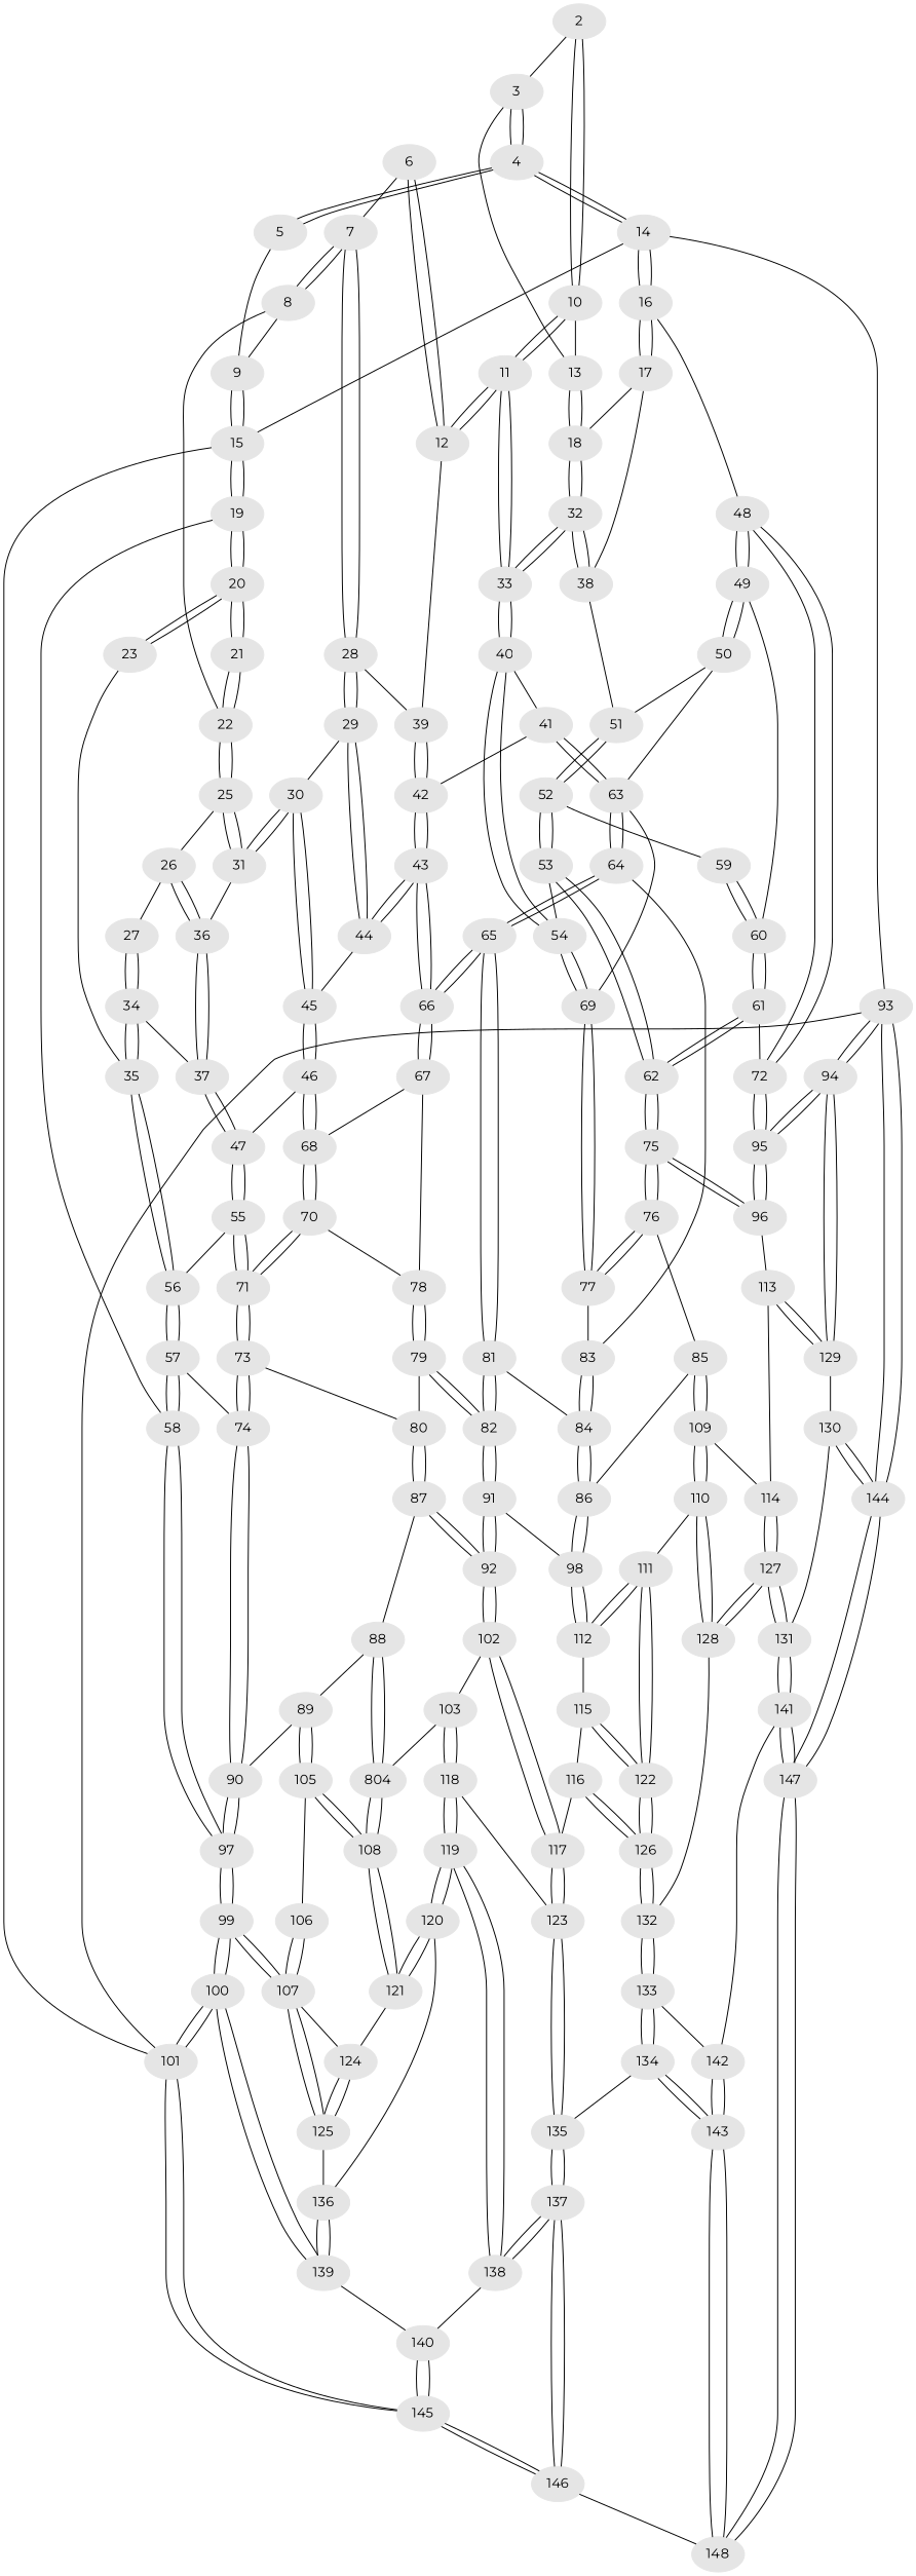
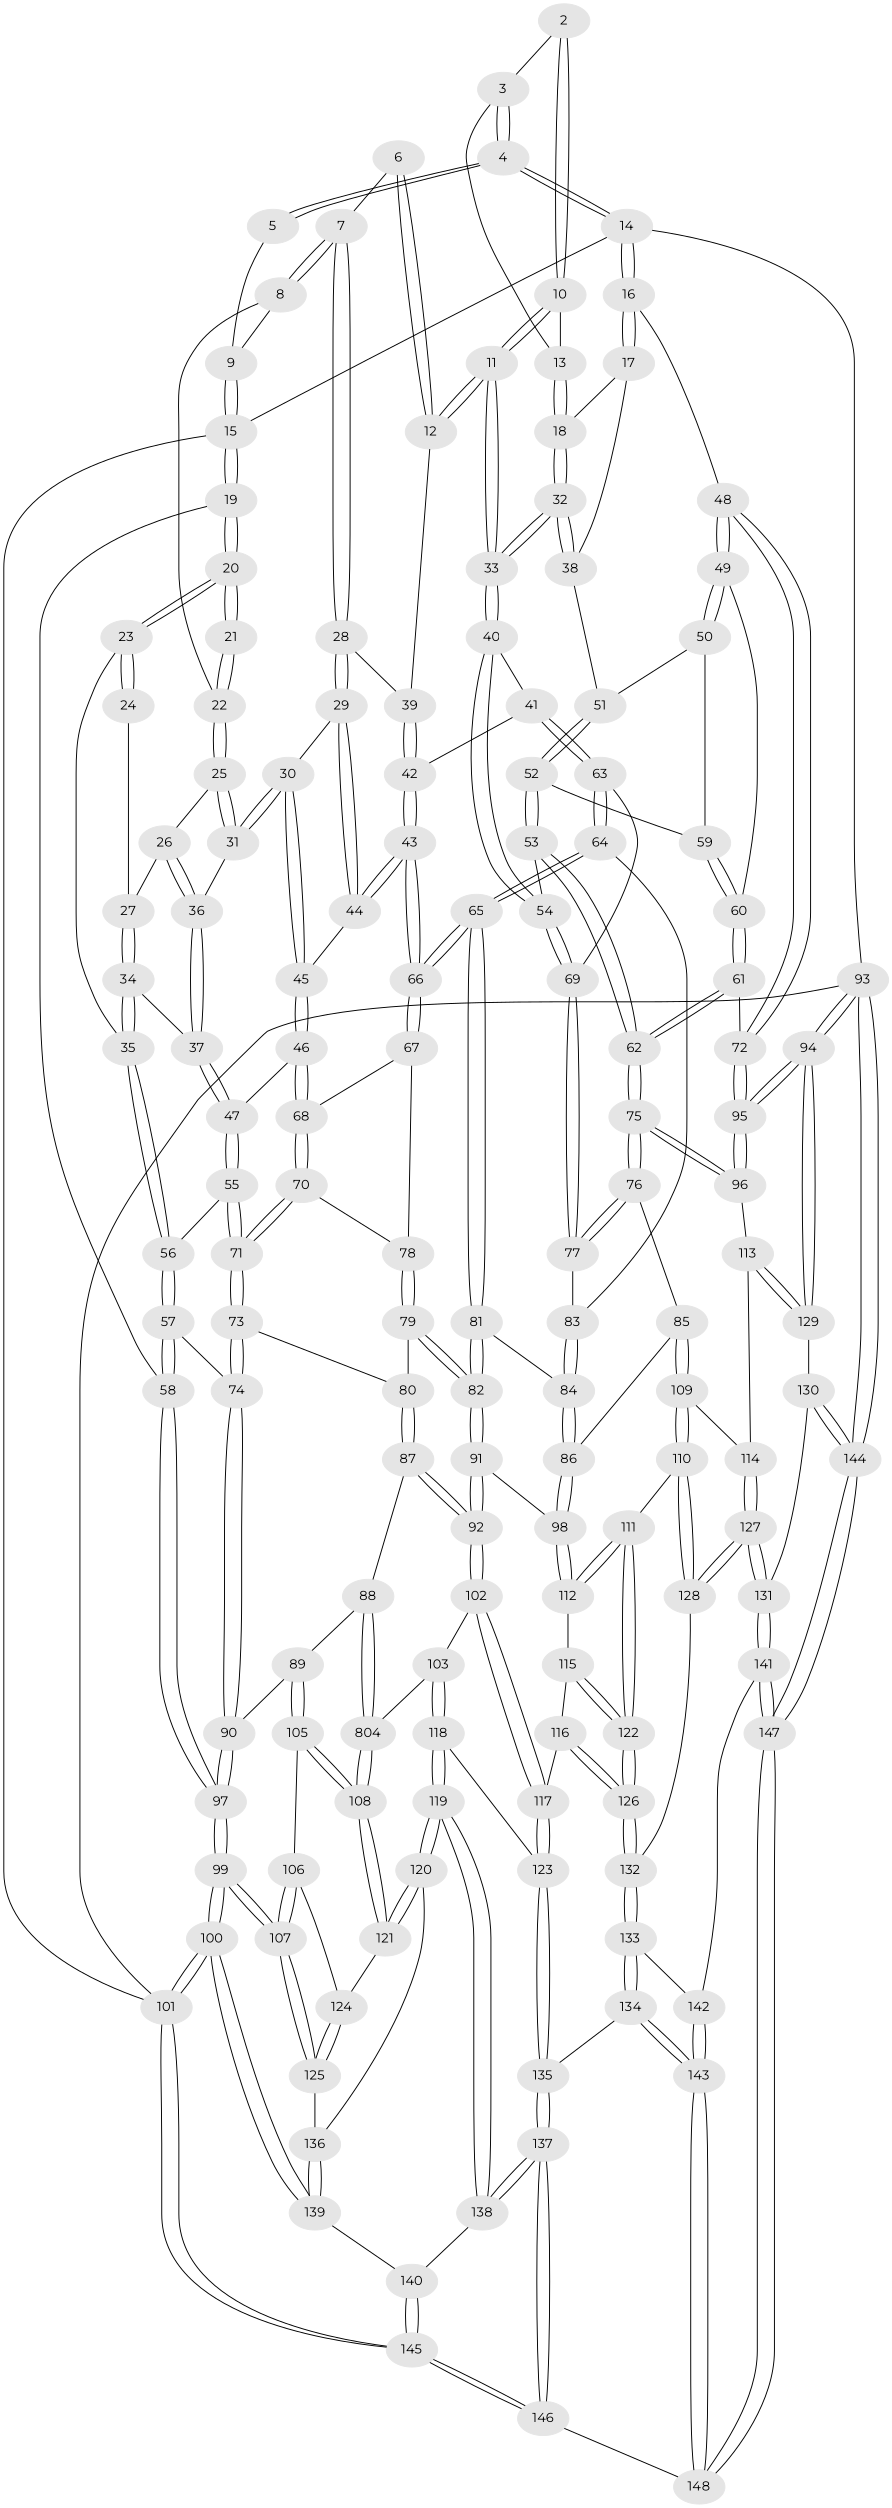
  graph {
    fontname=Montserrat
    node [color=gray90 fontname=Montserrat style=filled]
    edge [fontname=Montserrat]
    2
    3
    10
    6
    7
    12
    4
    13
    11
    5
    14
    18
    9
    15
    16
    93
    8
    28
    39
    22
    29
    25
    19
    101
    33
    40
    42
    32
    17
    48
    94
    144
    20
    58
    145
    38
    49
    72
    51
    21
    23
    97
+   24
    35
    26
    31
    27
    56
    34
    36
    37
    30
    44
    45
    46
    41
    54
    47
    57
    55
    52
    43
    63
    69
    64
    66
    67
    68
    70
    71
    50
    60
    95
    59
    61
    53
    62
    75
    77
    73
    74
    90
    99
    76
    96
    65
    83
    81
    84
    82
    78
    79
    80
    87
    85
    113
    86
    109
    91
    88
    92
    98
    110
    114
    112
    89
    n107 [label=804]
    102
    105
    108
    106
    103
    117
    129
    147
    130
    100
    107
    115
    139
    125
    140
    146
    118
    123
    119
    121
    124
    136
    111
    128
    127
    122
    132
    126
    116
    131
    135
    120
    138
    137
    133
    141
    142
    134
    143
    148
    2 -- 3
    2 -- 10
    2 -- 10
    3 -- 4
    3 -- 4
    3 -- 13
    10 -- 13
    10 -- 11
    10 -- 11
    6 -- 7
    6 -- 12
    6 -- 12
    7 -- 8
    7 -- 8
    7 -- 28
    7 -- 28
    12 -- 39
    4 -- 5
    4 -- 5
    4 -- 14
    4 -- 14
    13 -- 18
    13 -- 18
    11 -- 12
    11 -- 12
    11 -- 33
    11 -- 33
    5 -- 9
    14 -- 15
    14 -- 16
    14 -- 16
    14 -- 93
    18 -- 32
    18 -- 32
    9 -- 15
    9 -- 15
    15 -- 19
    15 -- 19
    15 -- 101
    16 -- 17
    16 -- 17
    16 -- 48
    93 -- 101
    93 -- 94
    93 -- 94
    93 -- 144
    93 -- 144
    8 -- 9
    8 -- 22
    28 -- 39
    28 -- 29
    28 -- 29
    39 -- 42
    39 -- 42
    22 -- 25
    22 -- 25
    29 -- 30
    29 -- 44
    29 -- 44
    25 -- 26
    25 -- 31
    25 -- 31
    19 -- 20
    19 -- 20
    19 -- 58
    101 -- 145
    101 -- 145
    33 -- 40
    33 -- 40
    40 -- 41
    40 -- 54
    40 -- 54
    42 -- 43
    42 -- 43
    32 -- 33
    32 -- 33
    32 -- 38
    32 -- 38
    17 -- 18
    17 -- 38
    48 -- 49
    48 -- 49
    48 -- 72
    48 -- 72
    94 -- 95
    94 -- 95
    94 -- 129
    94 -- 129
    144 -- 147
    144 -- 147
    20 -- 21
    20 -- 21
    20 -- 23
    20 -- 23
    58 -- 97
    58 -- 97
    145 -- 146
    145 -- 146
    38 -- 51
    49 -- 50
    49 -- 50
    49 -- 60
    72 -- 95
    72 -- 95
    51 -- 52
    51 -- 52
    21 -- 22
    21 -- 22
+   23 -- 24
+   23 -- 24
    23 -- 35
    97 -- 99
    97 -- 99
+   24 -- 27
    35 -- 56
    35 -- 56
    26 -- 27
    26 -- 36
    26 -- 36
    31 -- 36
    27 -- 34
    27 -- 34
    56 -- 57
    56 -- 57
    34 -- 35
    34 -- 35
    34 -- 37
    36 -- 37
    36 -- 37
    37 -- 47
    37 -- 47
    30 -- 31
    30 -- 31
    30 -- 45
    30 -- 45
    44 -- 45
    45 -- 46
    45 -- 46
    46 -- 47
    46 -- 68
    46 -- 68
    41 -- 42
    41 -- 63
    41 -- 63
    54 -- 69
    54 -- 69
    47 -- 55
    47 -- 55
    57 -- 58
    57 -- 58
    57 -- 74
    55 -- 56
    55 -- 71
    55 -- 71
    52 -- 59
    52 -- 53
    52 -- 53
    43 -- 44
    43 -- 44
    43 -- 66
    43 -- 66
    63 -- 69
    63 -- 64
    63 -- 64
    69 -- 77
    69 -- 77
    64 -- 65
    64 -- 65
    64 -- 83
    66 -- 67
    66 -- 67
    67 -- 68
    67 -- 78
    68 -- 70
    68 -- 70
    70 -- 71
    70 -- 71
    70 -- 78
    71 -- 73
    71 -- 73
    50 -- 51
-   50 -- 63
+   50 -- 59
    60 -- 61
    60 -- 61
    95 -- 96
    95 -- 96
    59 -- 60
    59 -- 60
    61 -- 72
    61 -- 62
    61 -- 62
    53 -- 54
    53 -- 62
    53 -- 62
    62 -- 75
    62 -- 75
    75 -- 76
    75 -- 76
    75 -- 96
    75 -- 96
    77 -- 83
    73 -- 74
    73 -- 74
    73 -- 80
    74 -- 90
    74 -- 90
    90 -- 97
    90 -- 97
    99 -- 100
    99 -- 100
    99 -- 107
    99 -- 107
    76 -- 77
    76 -- 77
    76 -- 85
    96 -- 113
    65 -- 66
    65 -- 66
    65 -- 81
    65 -- 81
    83 -- 84
    83 -- 84
    81 -- 84
    81 -- 82
    81 -- 82
    84 -- 86
    84 -- 86
    82 -- 91
    82 -- 91
    78 -- 79
    78 -- 79
    79 -- 82
    79 -- 82
    79 -- 80
    80 -- 87
    80 -- 87
    87 -- 88
    87 -- 92
    87 -- 92
    85 -- 86
    85 -- 109
    85 -- 109
    113 -- 114
    113 -- 129
    113 -- 129
    86 -- 98
    86 -- 98
    109 -- 110
    109 -- 110
    109 -- 114
    91 -- 92
    91 -- 92
    91 -- 98
    88 -- 89
    88 -- n107
    88 -- n107
    92 -- 102
    92 -- 102
    98 -- 112
    98 -- 112
    110 -- 111
    110 -- 128
    110 -- 128
    114 -- 127
    114 -- 127
    112 -- 115
    89 -- 90
    89 -- 105
    89 -- 105
    n107 -- 108
    n107 -- 108
    102 -- 103
    102 -- 117
    102 -- 117
    105 -- 108
    105 -- 108
    105 -- 106
    108 -- 121
    108 -- 121
    106 -- 107
    106 -- 107
-   107 -- 124
+   106 -- 124
    103 -- n107
    103 -- 118
    103 -- 118
    117 -- 123
    117 -- 123
    129 -- 130
    147 -- 148
    147 -- 148
    130 -- 144
    130 -- 144
    130 -- 131
    100 -- 101
    100 -- 101
    100 -- 139
    100 -- 139
    107 -- 125
    107 -- 125
    115 -- 122
    115 -- 122
    115 -- 116
    139 -- 140
    125 -- 136
    140 -- 145
    140 -- 145
    146 -- 148
    118 -- 123
    118 -- 119
    118 -- 119
    123 -- 135
    123 -- 135
    119 -- 120
    119 -- 120
    119 -- 138
    119 -- 138
    121 -- 124
    124 -- 125
    124 -- 125
    136 -- 139
    136 -- 139
    111 -- 112
    111 -- 112
    111 -- 122
    111 -- 122
    128 -- 132
    127 -- 128
    127 -- 128
    127 -- 131
    127 -- 131
    122 -- 126
    122 -- 126
    132 -- 133
    132 -- 133
    126 -- 132
    126 -- 132
    116 -- 117
    116 -- 126
    116 -- 126
    131 -- 141
    131 -- 141
    135 -- 137
    135 -- 137
    120 -- 121
    120 -- 121
    120 -- 136
    138 -- 140
    137 -- 146
    137 -- 146
    137 -- 138
    137 -- 138
    133 -- 142
    133 -- 134
    133 -- 134
    141 -- 147
    141 -- 147
    141 -- 142
    142 -- 143
    142 -- 143
    134 -- 135
    134 -- 143
    134 -- 143
    143 -- 148
    143 -- 148
  }
